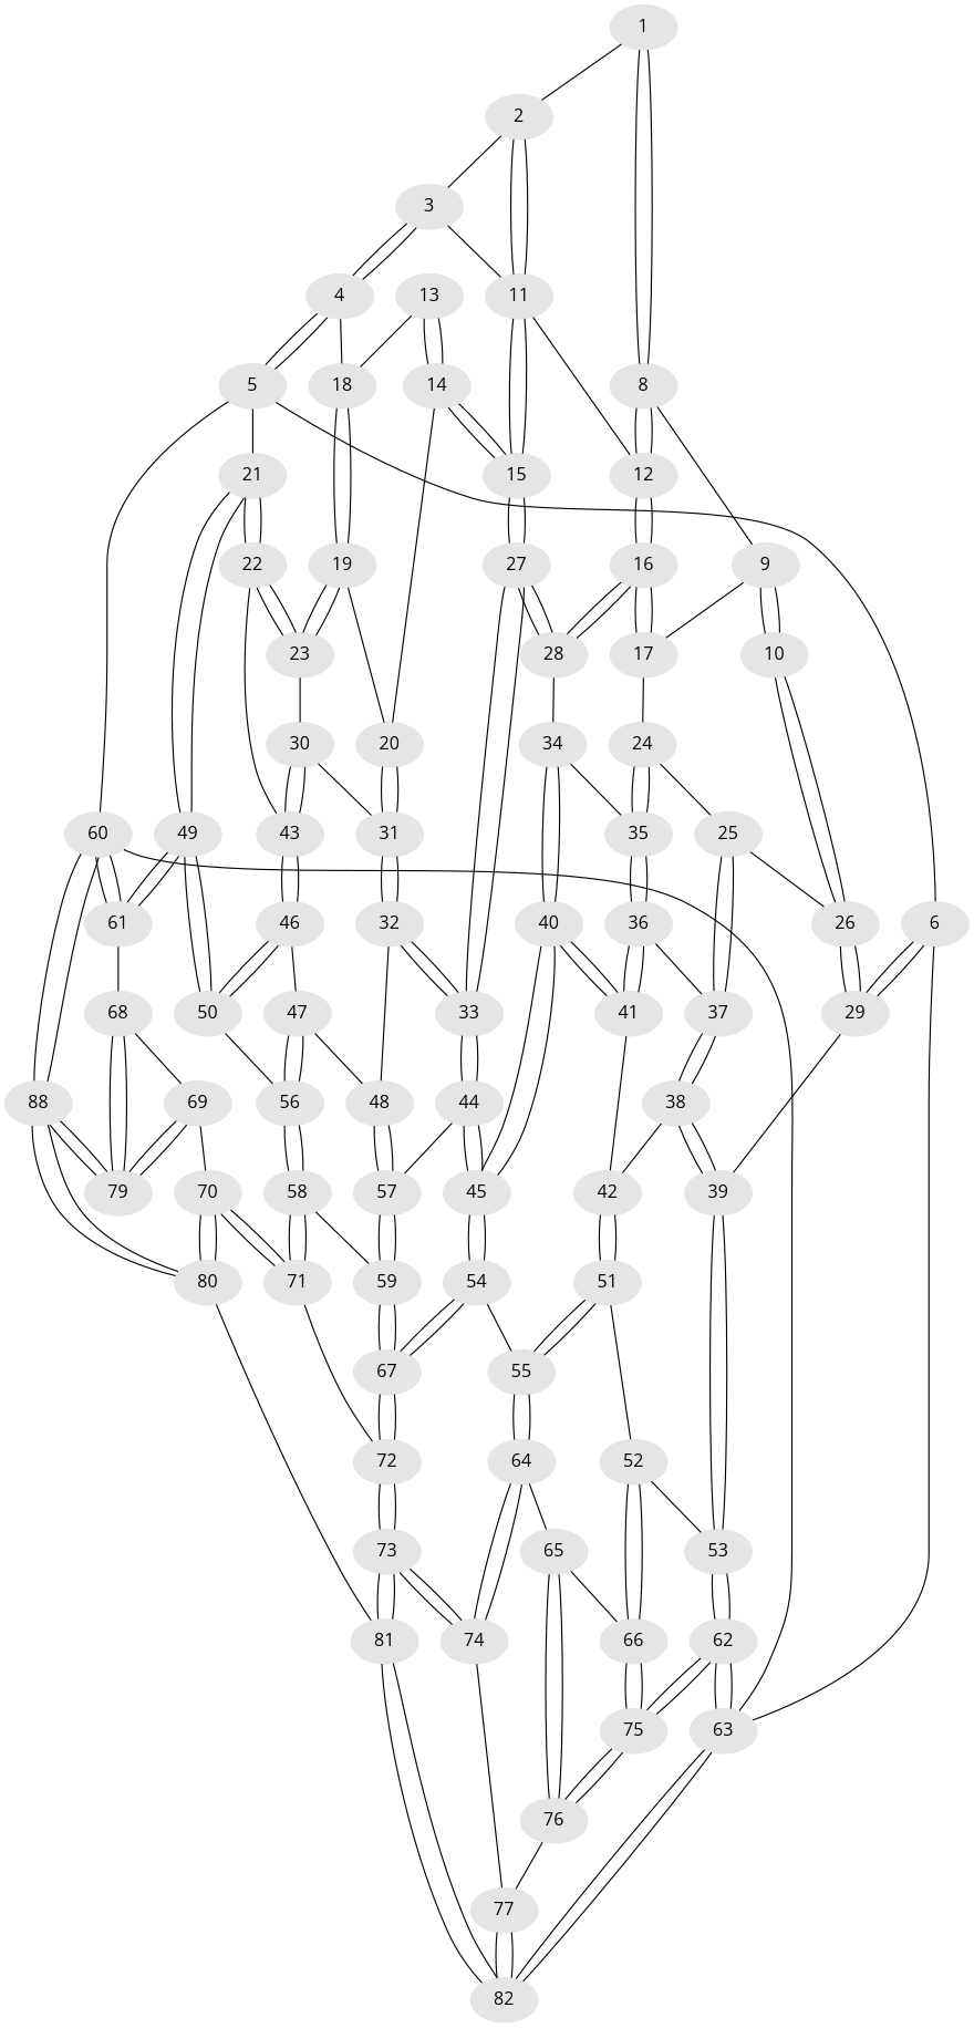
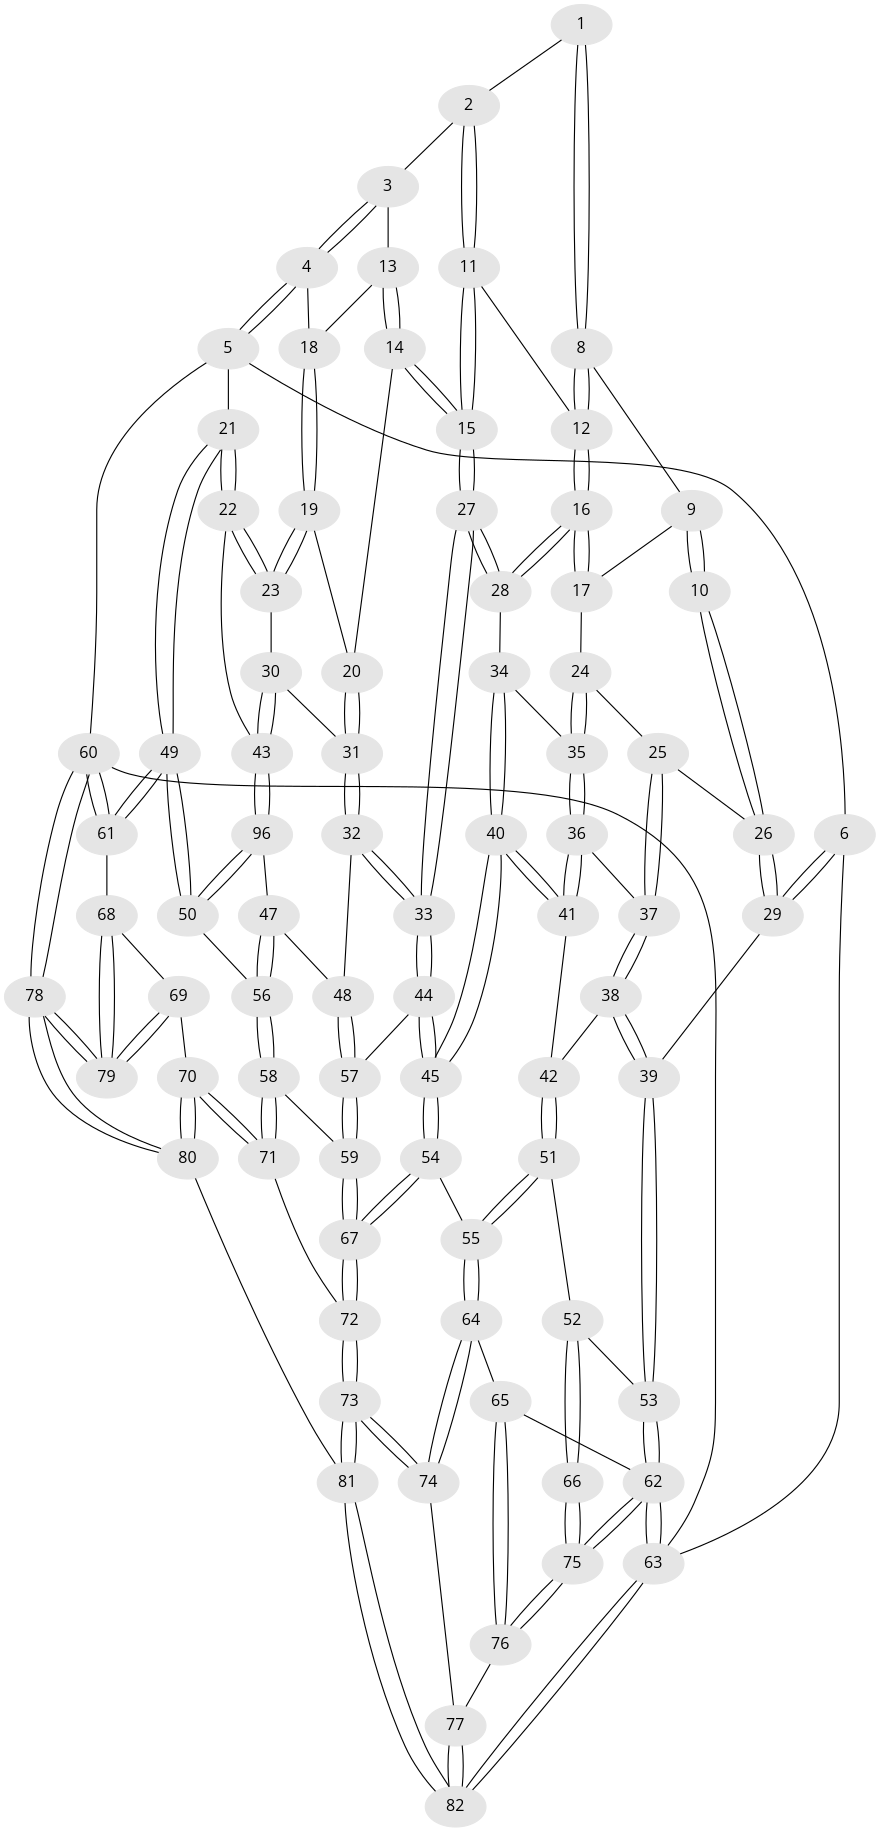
  graph {
    fontname="Open Sans"
    node [color=gray90 fontname="Open Sans" style=filled]
    edge [fontname="Open Sans"]
    1
    2
    8
    3
    11
    9
    12
    4
    13
    15
    5
    18
    14
    6
    21
    60
    19
    29
    63
    22
    49
    61
-   78 [label=88]
+   78
    39
    82
    10
    26
    17
    16
    24
    27
    28
    20
    31
    33
    34
    25
    35
    23
    30
    32
    43
    50
-   46
+   46 [label=96]
    37
    36
    38
    44
    40
    53
    48
    57
    45
    41
    42
    51
    62
    54
    52
    55
    47
    59
    67
    56
    58
    68
    66
    64
    75
    72
    65
    74
    71
    79
    80
    69
    76
    77
    73
    70
    81
    1 -- 2
    1 -- 8
    1 -- 8
    2 -- 3
    2 -- 11
    2 -- 11
    8 -- 9
    8 -- 12
    8 -- 12
    3 -- 4
    3 -- 4
-   3 -- 11
+   3 -- 13
    11 -- 12
    11 -- 15
    11 -- 15
    9 -- 10
    9 -- 10
    9 -- 17
    12 -- 16
    12 -- 16
    4 -- 5
    4 -- 5
    4 -- 18
    13 -- 18
    13 -- 14
    13 -- 14
    15 -- 27
    15 -- 27
    5 -- 6
    5 -- 21
    5 -- 60
    18 -- 19
    18 -- 19
    14 -- 15
    14 -- 15
    14 -- 20
    6 -- 29
    6 -- 29
    6 -- 63
    21 -- 22
    21 -- 22
    21 -- 49
    21 -- 49
    60 -- 63
    60 -- 61
    60 -- 61
    60 -- 78
    60 -- 78
    19 -- 20
    19 -- 23
    19 -- 23
    29 -- 39
    63 -- 82
    63 -- 82
    22 -- 23
    22 -- 23
    22 -- 43
    49 -- 61
    49 -- 61
    49 -- 50
    49 -- 50
    61 -- 68
    78 -- 79
    78 -- 79
    78 -- 80
    78 -- 80
    39 -- 53
    39 -- 53
    10 -- 26
    10 -- 26
    26 -- 29
    26 -- 29
    17 -- 24
    16 -- 17
    16 -- 17
    16 -- 28
    16 -- 28
    24 -- 25
    24 -- 35
    24 -- 35
    27 -- 28
    27 -- 28
    27 -- 33
    27 -- 33
    28 -- 34
    20 -- 31
    20 -- 31
    31 -- 32
    31 -- 32
    33 -- 44
    33 -- 44
    34 -- 35
    34 -- 40
    34 -- 40
    25 -- 26
    25 -- 37
    25 -- 37
    35 -- 36
    35 -- 36
    23 -- 30
    30 -- 31
    30 -- 43
    30 -- 43
    32 -- 33
    32 -- 33
    32 -- 48
    43 -- 46
    43 -- 46
    50 -- 56
    46 -- 50
    46 -- 50
    46 -- 47
    37 -- 38
    37 -- 38
    36 -- 37
    36 -- 41
    36 -- 41
    38 -- 39
    38 -- 39
    38 -- 42
    44 -- 57
    44 -- 45
    44 -- 45
    40 -- 45
    40 -- 45
    40 -- 41
    40 -- 41
    53 -- 62
    53 -- 62
    48 -- 57
    48 -- 57
    57 -- 59
    57 -- 59
    45 -- 54
    45 -- 54
    41 -- 42
    42 -- 51
    42 -- 51
    51 -- 52
    51 -- 55
    51 -- 55
    62 -- 63
    62 -- 63
    62 -- 75
    62 -- 75
    54 -- 55
    54 -- 67
    54 -- 67
    52 -- 53
    52 -- 66
    52 -- 66
    55 -- 64
    55 -- 64
    47 -- 48
    47 -- 56
    47 -- 56
    59 -- 67
    59 -- 67
    67 -- 72
    67 -- 72
    56 -- 58
    56 -- 58
    58 -- 59
    58 -- 71
    58 -- 71
    68 -- 79
    68 -- 79
    68 -- 69
    66 -- 75
    66 -- 75
    64 -- 65
    64 -- 74
    64 -- 74
    75 -- 76
    75 -- 76
    72 -- 73
    72 -- 73
-   65 -- 66
+   65 -- 62
    65 -- 76
    65 -- 76
    74 -- 77
    71 -- 72
    80 -- 81
    69 -- 79
    69 -- 79
    69 -- 70
    76 -- 77
    77 -- 82
    77 -- 82
    73 -- 74
    73 -- 74
    73 -- 81
    73 -- 81
    70 -- 71
    70 -- 71
    70 -- 80
    70 -- 80
    81 -- 82
    81 -- 82
  }
